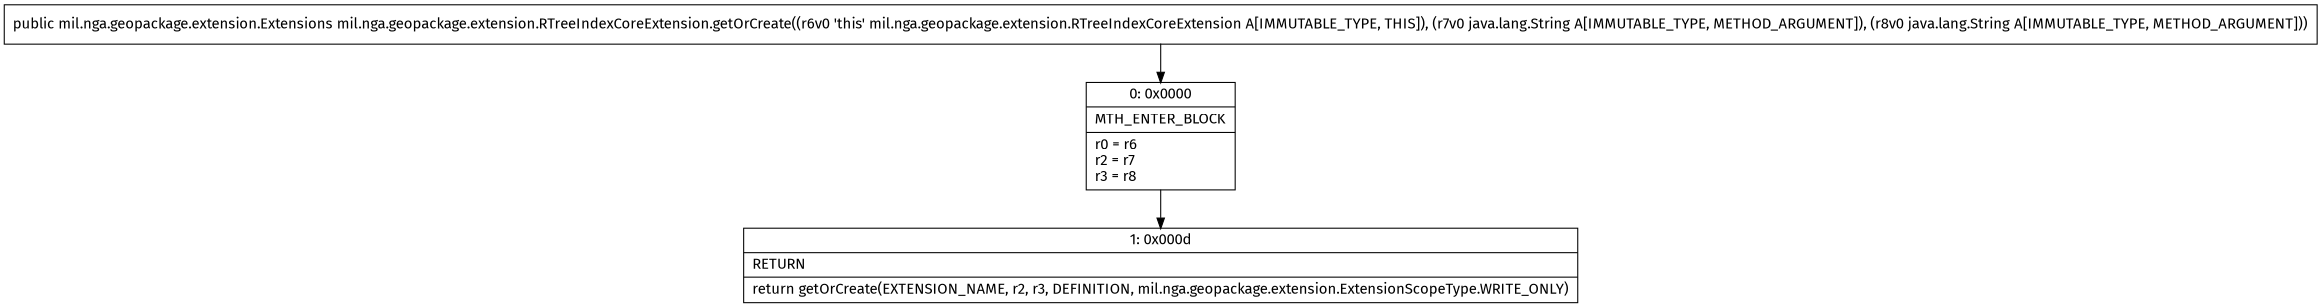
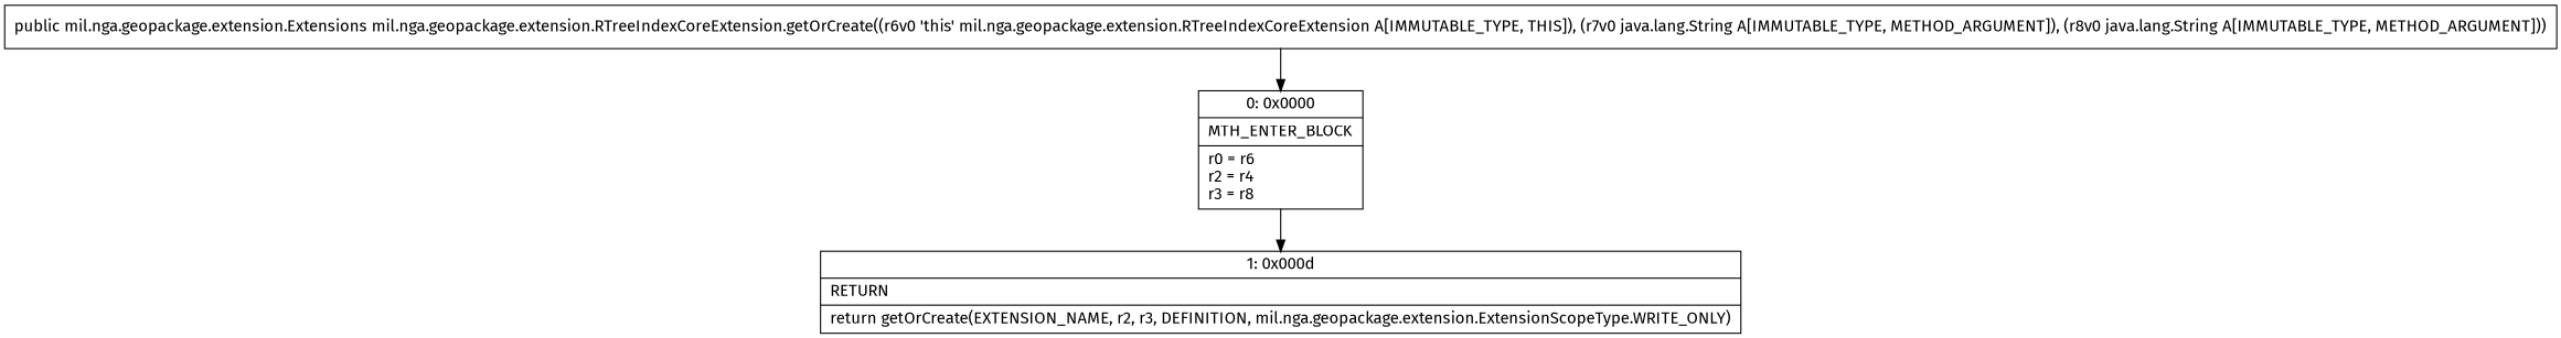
  digraph {
    fontname="Fira Sans"
    node [shape=record fontname="Fira Sans"]
    edge [fontname="Fira Sans"]
-   n1 [label="{0\:\ 0x0000|MTH_ENTER_BLOCK\l|r0 = r6\lr2 = r7\lr3 = r8\l}"]
+   n1 [label="{0\:\ 0x0000|MTH_ENTER_BLOCK\l|r0 = r6\lr2 = r4\lr3 = r8\l}"]
    n2 [label="{1\:\ 0x000d|RETURN\l|return getOrCreate(EXTENSION_NAME, r2, r3, DEFINITION, mil.nga.geopackage.extension.ExtensionScopeType.WRITE_ONLY)\l}"]
    n3 [label="{public mil.nga.geopackage.extension.Extensions mil.nga.geopackage.extension.RTreeIndexCoreExtension.getOrCreate((r6v0 'this' mil.nga.geopackage.extension.RTreeIndexCoreExtension A[IMMUTABLE_TYPE, THIS]), (r7v0 java.lang.String A[IMMUTABLE_TYPE, METHOD_ARGUMENT]), (r8v0 java.lang.String A[IMMUTABLE_TYPE, METHOD_ARGUMENT])) }"]
    n1 -> n2
    n3 -> n1
  }
